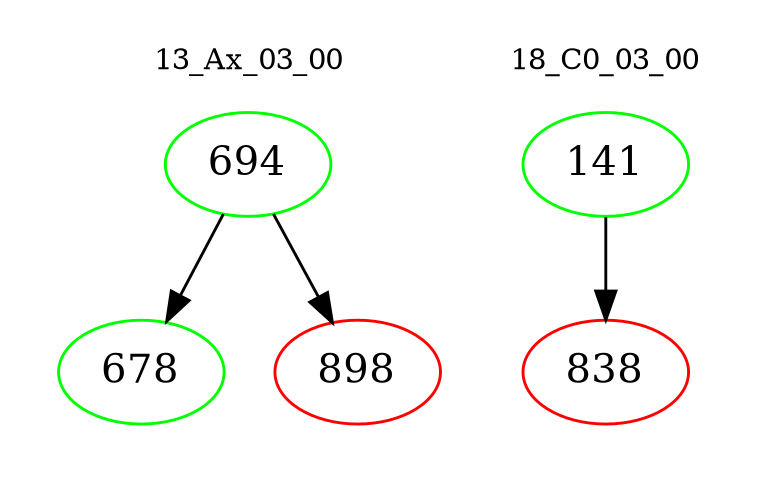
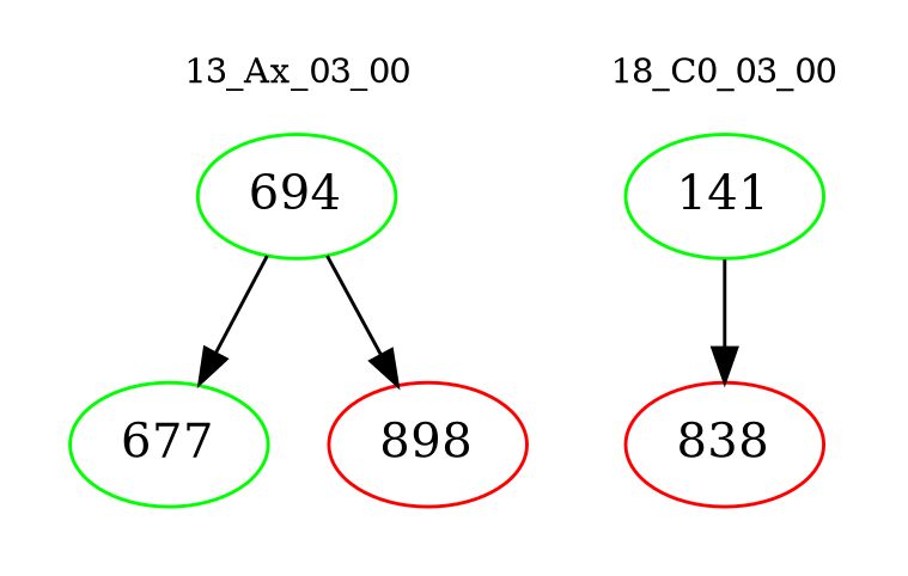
  digraph {
    node [color=green]
    edge [color=black]
    n1 [label=694]
-   n2 [label=678]
+   n2 [label=677]
    n3 [color=red label=898]
    n4 [label=141]
    n5 [color=red label=838]
    subgraph cluster_1 {
      color=white
      fontsize=10
      label="13_Ax_03_00"
      n1
      n2
      n3
    }
    subgraph cluster_2 {
      color=white
      fontsize=10
      label="18_C0_03_00"
      n4
      n5
    }
    n1 -> n2
    n1 -> n3
    n4 -> n5
  }
